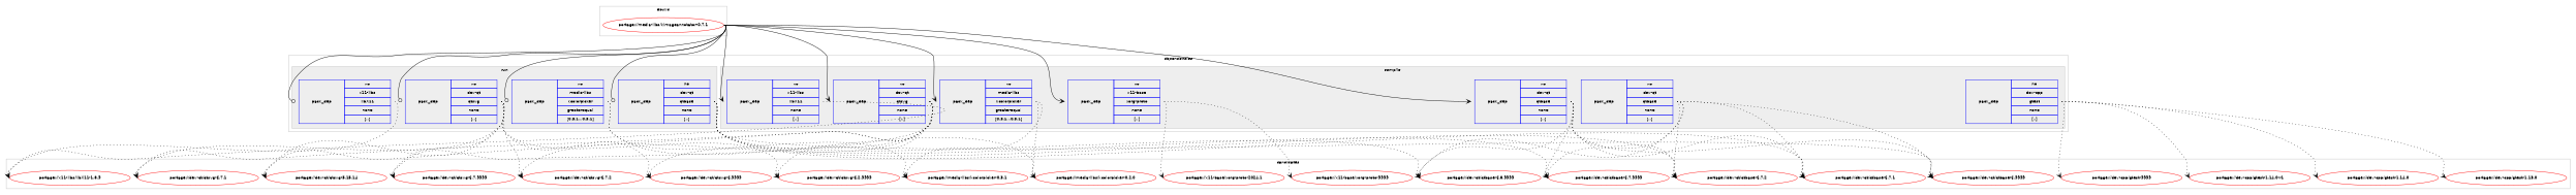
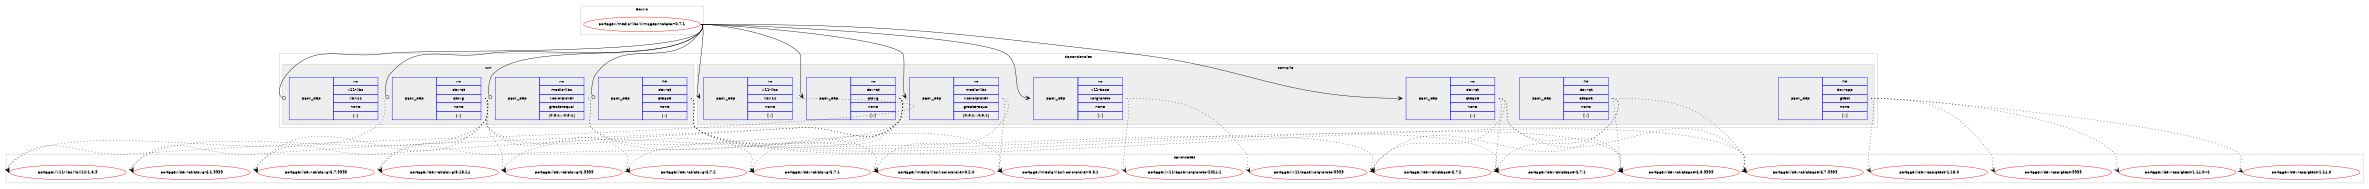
  digraph {
    compound=true
    concentrate=true
    fontname=Helvetica
    fontsize=10
    newrank=true
    rankdir=TB
    ranksep=1.5
    node [color=red fontname=Helvetica fontsize=10]
    edge [arrowhead=vee headport=w style=dotted tailport=e weight=100]
    n1 [label="portage://media-libs/kimageannotator-0.7.1" width=4]
    n2 [color=blue label=<<TABLE BORDER="0" CELLBORDER="1" CELLSPACING="0" CELLPADDING="4" WIDTH="220"><TR><TD ROWSPAN="6" CELLPADDING="30">pack_dep</TD></TR><TR><TD WIDTH="110">no</TD></TR><TR><TD>dev-cpp</TD></TR><TR><TD>gtest</TD></TR><TR><TD>none</TD></TR><TR><TD>[,,]</TD></TR></TABLE>> shape=none]
    n3 [color=blue label=<<TABLE BORDER="0" CELLBORDER="1" CELLSPACING="0" CELLPADDING="4" WIDTH="220"><TR><TD ROWSPAN="6" CELLPADDING="30">pack_dep</TD></TR><TR><TD WIDTH="110">no</TD></TR><TR><TD>dev-qt</TD></TR><TR><TD>qtbase</TD></TR><TR><TD>none</TD></TR><TR><TD>[,,]</TD></TR></TABLE>> shape=none]
    n4 [color=blue label=<<TABLE BORDER="0" CELLBORDER="1" CELLSPACING="0" CELLPADDING="4" WIDTH="220"><TR><TD ROWSPAN="6" CELLPADDING="30">pack_dep</TD></TR><TR><TD WIDTH="110">no</TD></TR><TR><TD>dev-qt</TD></TR><TR><TD>qtbase</TD></TR><TR><TD>none</TD></TR><TR><TD>[,,]</TD></TR></TABLE>> shape=none]
    n5 [color=blue label=<<TABLE BORDER="0" CELLBORDER="1" CELLSPACING="0" CELLPADDING="4" WIDTH="220"><TR><TD ROWSPAN="6" CELLPADDING="30">pack_dep</TD></TR><TR><TD WIDTH="110">no</TD></TR><TR><TD>dev-qt</TD></TR><TR><TD>qtsvg</TD></TR><TR><TD>none</TD></TR><TR><TD>[,,]</TD></TR></TABLE>> shape=none]
    n6 [color=blue label=<<TABLE BORDER="0" CELLBORDER="1" CELLSPACING="0" CELLPADDING="4" WIDTH="220"><TR><TD ROWSPAN="6" CELLPADDING="30">pack_dep</TD></TR><TR><TD WIDTH="110">no</TD></TR><TR><TD>media-libs</TD></TR><TR><TD>kcolorpicker</TD></TR><TR><TD>greaterequal</TD></TR><TR><TD>[0.3.1,,,0.3.1]</TD></TR></TABLE>> shape=none]
    n7 [color=blue label=<<TABLE BORDER="0" CELLBORDER="1" CELLSPACING="0" CELLPADDING="4" WIDTH="220"><TR><TD ROWSPAN="6" CELLPADDING="30">pack_dep</TD></TR><TR><TD WIDTH="110">no</TD></TR><TR><TD>x11-base</TD></TR><TR><TD>xorg-proto</TD></TR><TR><TD>none</TD></TR><TR><TD>[,,]</TD></TR></TABLE>> shape=none]
    n8 [color=blue label=<<TABLE BORDER="0" CELLBORDER="1" CELLSPACING="0" CELLPADDING="4" WIDTH="220"><TR><TD ROWSPAN="6" CELLPADDING="30">pack_dep</TD></TR><TR><TD WIDTH="110">no</TD></TR><TR><TD>x11-libs</TD></TR><TR><TD>libX11</TD></TR><TR><TD>none</TD></TR><TR><TD>[,,]</TD></TR></TABLE>> shape=none]
    n9 [color=blue label=<<TABLE BORDER="0" CELLBORDER="1" CELLSPACING="0" CELLPADDING="4" WIDTH="220"><TR><TD ROWSPAN="6" CELLPADDING="30">pack_dep</TD></TR><TR><TD WIDTH="110">no</TD></TR><TR><TD>dev-qt</TD></TR><TR><TD>qtbase</TD></TR><TR><TD>none</TD></TR><TR><TD>[,,]</TD></TR></TABLE>> shape=none]
    n10 [color=blue label=<<TABLE BORDER="0" CELLBORDER="1" CELLSPACING="0" CELLPADDING="4" WIDTH="220"><TR><TD ROWSPAN="6" CELLPADDING="30">pack_dep</TD></TR><TR><TD WIDTH="110">no</TD></TR><TR><TD>dev-qt</TD></TR><TR><TD>qtsvg</TD></TR><TR><TD>none</TD></TR><TR><TD>[,,]</TD></TR></TABLE>> shape=none]
    n11 [color=blue label=<<TABLE BORDER="0" CELLBORDER="1" CELLSPACING="0" CELLPADDING="4" WIDTH="220"><TR><TD ROWSPAN="6" CELLPADDING="30">pack_dep</TD></TR><TR><TD WIDTH="110">no</TD></TR><TR><TD>media-libs</TD></TR><TR><TD>kcolorpicker</TD></TR><TR><TD>greaterequal</TD></TR><TR><TD>[0.3.1,,,0.3.1]</TD></TR></TABLE>> shape=none]
    n12 [color=blue label=<<TABLE BORDER="0" CELLBORDER="1" CELLSPACING="0" CELLPADDING="4" WIDTH="220"><TR><TD ROWSPAN="6" CELLPADDING="30">pack_dep</TD></TR><TR><TD WIDTH="110">no</TD></TR><TR><TD>x11-libs</TD></TR><TR><TD>libX11</TD></TR><TR><TD>none</TD></TR><TR><TD>[,,]</TD></TR></TABLE>> shape=none]
    n13 [label="portage://dev-cpp/gtest-1.13.0" width=4]
    n14 [label="portage://dev-cpp/gtest-1.14.0" width=4]
    n15 [label="portage://dev-cpp/gtest-1.14.0-r1" width=4]
    n16 [label="portage://dev-cpp/gtest-9999" width=4]
    n17 [label="portage://dev-qt/qtbase-6.7.1" width=4]
    n18 [label="portage://dev-qt/qtbase-6.7.2" width=4]
    n19 [label="portage://dev-qt/qtbase-6.7.9999" width=4]
    n20 [label="portage://dev-qt/qtbase-6.8.9999" width=4]
-   n21 [label="portage://dev-qt/qtbase-6.9999" width=4]
    n22 [label="portage://dev-qt/qtsvg-5.15.14" width=4]
    n23 [label="portage://dev-qt/qtsvg-6.7.1" width=4]
    n24 [label="portage://dev-qt/qtsvg-6.7.2" width=4]
    n25 [label="portage://dev-qt/qtsvg-6.7.9999" width=4]
    n26 [label="portage://dev-qt/qtsvg-6.2.9999" width=4]
    n27 [label="portage://dev-qt/qtsvg-6.9999" width=4]
    n28 [label="portage://media-libs/kcolorpicker-0.2.0" width=4]
    n29 [label="portage://media-libs/kcolorpicker-0.3.1" width=4]
    n30 [label="portage://x11-base/xorg-proto-2024.1" width=4]
    n31 [label="portage://x11-base/xorg-proto-9999" width=4]
    n32 [label="portage://x11-libs/libX11-1.8.9" width=4]
    subgraph cluster_1 {
      color=gray
      label=<<i>ebuild</i>>
      rank=same
      n1
    }
    subgraph cluster_2 {
      color=gray
      label=<<i>dependencies</i>>
      subgraph cluster_3 {
        color=gray
        fillcolor="#eeeeee"
        label=<<i>compile</i>>
        style=filled
        subgraph sub_4 {
          color=gray
          fillcolor="#eeeeee"
          label=<<i>compile</i>>
          style=filled
          subgraph sub_5 {
            color=gray
            fillcolor="#eeeeee"
            label=<<i>compile</i>>
            style=filled
            n2
          }
          subgraph sub_6 {
            color=gray
            fillcolor="#eeeeee"
            label=<<i>compile</i>>
            style=filled
            n3
          }
        }
        subgraph sub_7 {
          color=gray
          fillcolor="#eeeeee"
          label=<<i>compile</i>>
          style=filled
          n4
        }
        subgraph sub_8 {
          color=gray
          fillcolor="#eeeeee"
          label=<<i>compile</i>>
          style=filled
          n5
        }
        subgraph sub_9 {
          color=gray
          fillcolor="#eeeeee"
          label=<<i>compile</i>>
          style=filled
          n6
        }
        subgraph sub_10 {
          color=gray
          fillcolor="#eeeeee"
          label=<<i>compile</i>>
          style=filled
          n7
        }
        subgraph sub_11 {
          color=gray
          fillcolor="#eeeeee"
          label=<<i>compile</i>>
          style=filled
          n8
        }
      }
      subgraph cluster_12 {
        color=gray
        fillcolor="#eeeeee"
        label=<<i>compile and run</i>>
        style=filled
      }
      subgraph cluster_13 {
        color=gray
        fillcolor="#eeeeee"
        label=<<i>run</i>>
        style=filled
        subgraph sub_14 {
          color=gray
          fillcolor="#eeeeee"
          label=<<i>run</i>>
          style=filled
          n9
        }
        subgraph sub_15 {
          color=gray
          fillcolor="#eeeeee"
          label=<<i>run</i>>
          style=filled
          n10
        }
        subgraph sub_16 {
          color=gray
          fillcolor="#eeeeee"
          label=<<i>run</i>>
          style=filled
          n11
        }
        subgraph sub_17 {
          color=gray
          fillcolor="#eeeeee"
          label=<<i>run</i>>
          style=filled
          n12
        }
      }
    }
    subgraph cluster_18 {
      color=gray
      label=<<i>candidates</i>>
      rank=same
      subgraph sub_19 {
        color=black
        label=<<i>candidates</i>>
        nodesep=1
        rank=same
        n13
        n14
        n15
        n16
      }
      subgraph sub_20 {
        color=black
        label=<<i>candidates</i>>
        nodesep=1
        rank=same
        n17
        n18
        n19
        n20
-       n21
      }
      subgraph sub_21 {
        color=black
        label=<<i>candidates</i>>
        nodesep=1
        rank=same
        n17
        n18
        n19
        n20
-       n21
      }
      subgraph sub_22 {
        color=black
        label=<<i>candidates</i>>
        nodesep=1
        rank=same
        n22
        n23
        n24
        n25
        n26
        n27
      }
      subgraph sub_23 {
        color=black
        label=<<i>candidates</i>>
        nodesep=1
        rank=same
        n28
        n29
      }
      subgraph sub_24 {
        color=black
        label=<<i>candidates</i>>
        nodesep=1
        rank=same
        n30
        n31
      }
      subgraph sub_25 {
        color=black
        label=<<i>candidates</i>>
        nodesep=1
        rank=same
        n32
      }
      subgraph sub_26 {
        color=black
        label=<<i>candidates</i>>
        nodesep=1
        rank=same
        n17
        n18
        n19
        n20
-       n21
      }
      subgraph sub_27 {
        color=black
        label=<<i>candidates</i>>
        nodesep=1
        rank=same
        n22
        n23
        n24
        n25
        n26
        n27
      }
      subgraph sub_28 {
        color=black
        label=<<i>candidates</i>>
        nodesep=1
        rank=same
        n28
        n29
      }
      subgraph sub_29 {
        color=black
        label=<<i>candidates</i>>
        nodesep=1
        rank=same
        n32
      }
    }
    n1 -> n4 [style=solid weight=20]
    n1 -> n5 [style=solid weight=20]
    n1 -> n6 [style=solid weight=20]
    n1 -> n7 [style=solid weight=20]
    n1 -> n8 [style=solid weight=20]
    n1 -> n9 [arrowhead=odot style=solid weight=20]
    n1 -> n10 [arrowhead=odot style=solid weight=20]
    n1 -> n11 [arrowhead=odot style=solid weight=20]
    n1 -> n12 [arrowhead=odot style=solid weight=20]
    n2 -> n13
    n2 -> n14
    n2 -> n15
    n2 -> n16
    n3 -> n17
    n3 -> n18
    n3 -> n19
    n3 -> n20
-   n3 -> n21
    n4 -> n17
    n4 -> n18
    n4 -> n19
    n4 -> n20
-   n4 -> n21
    n5 -> n22
    n5 -> n23
    n5 -> n24
    n5 -> n25
    n5 -> n26
    n5 -> n27
    n6 -> n28
    n6 -> n29
    n7 -> n30
    n7 -> n31
    n8 -> n32
    n9 -> n17
    n9 -> n18
    n9 -> n19
    n9 -> n20
-   n9 -> n21
    n10 -> n22
    n10 -> n23
    n10 -> n24
    n10 -> n25
    n10 -> n26
    n10 -> n27
    n11 -> n28
    n11 -> n29
    n12 -> n32
  }
